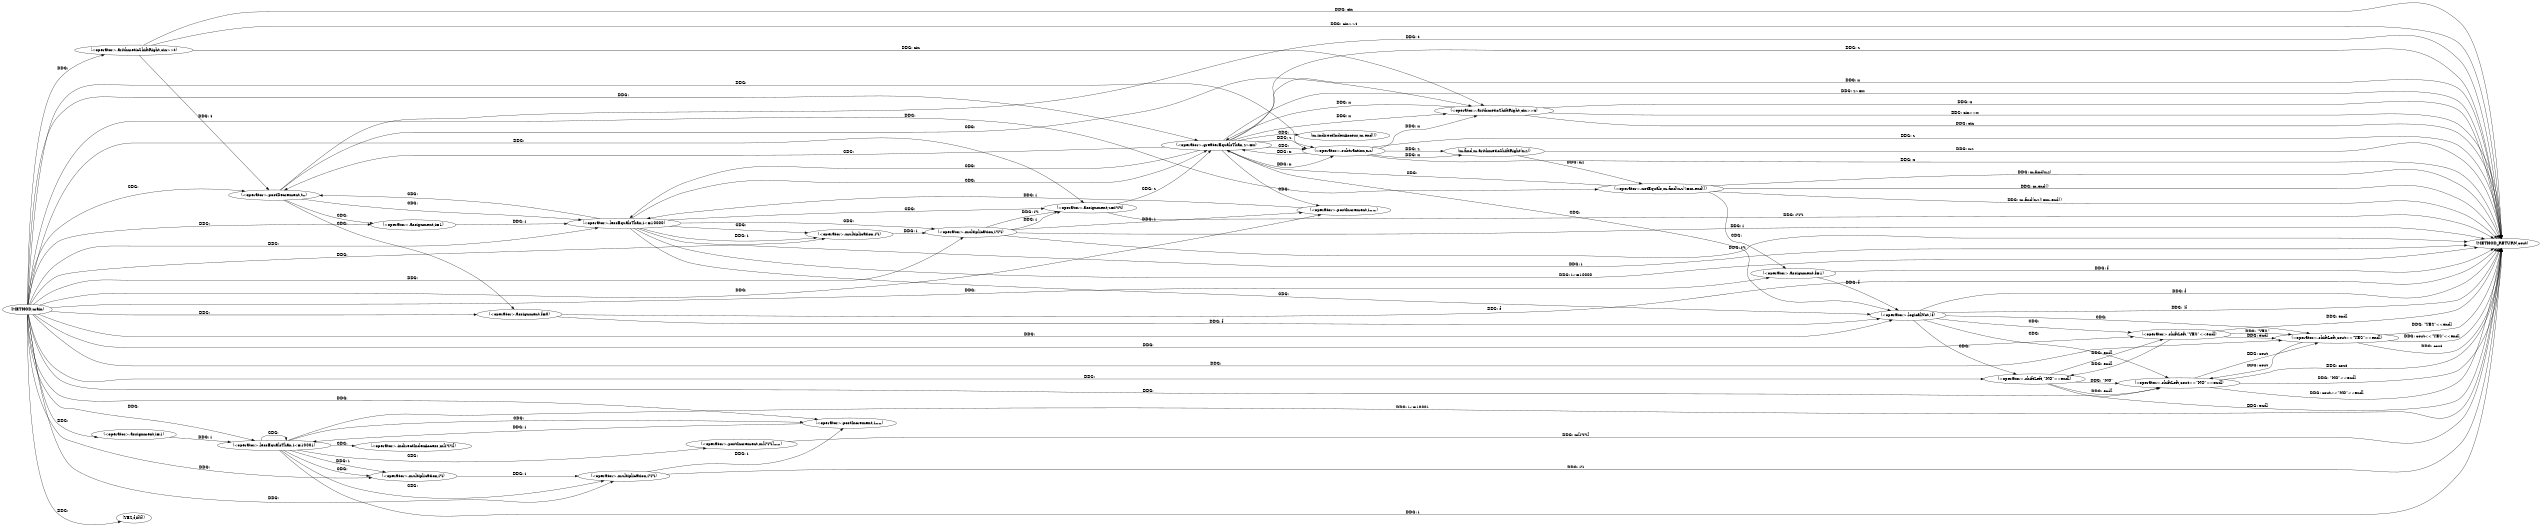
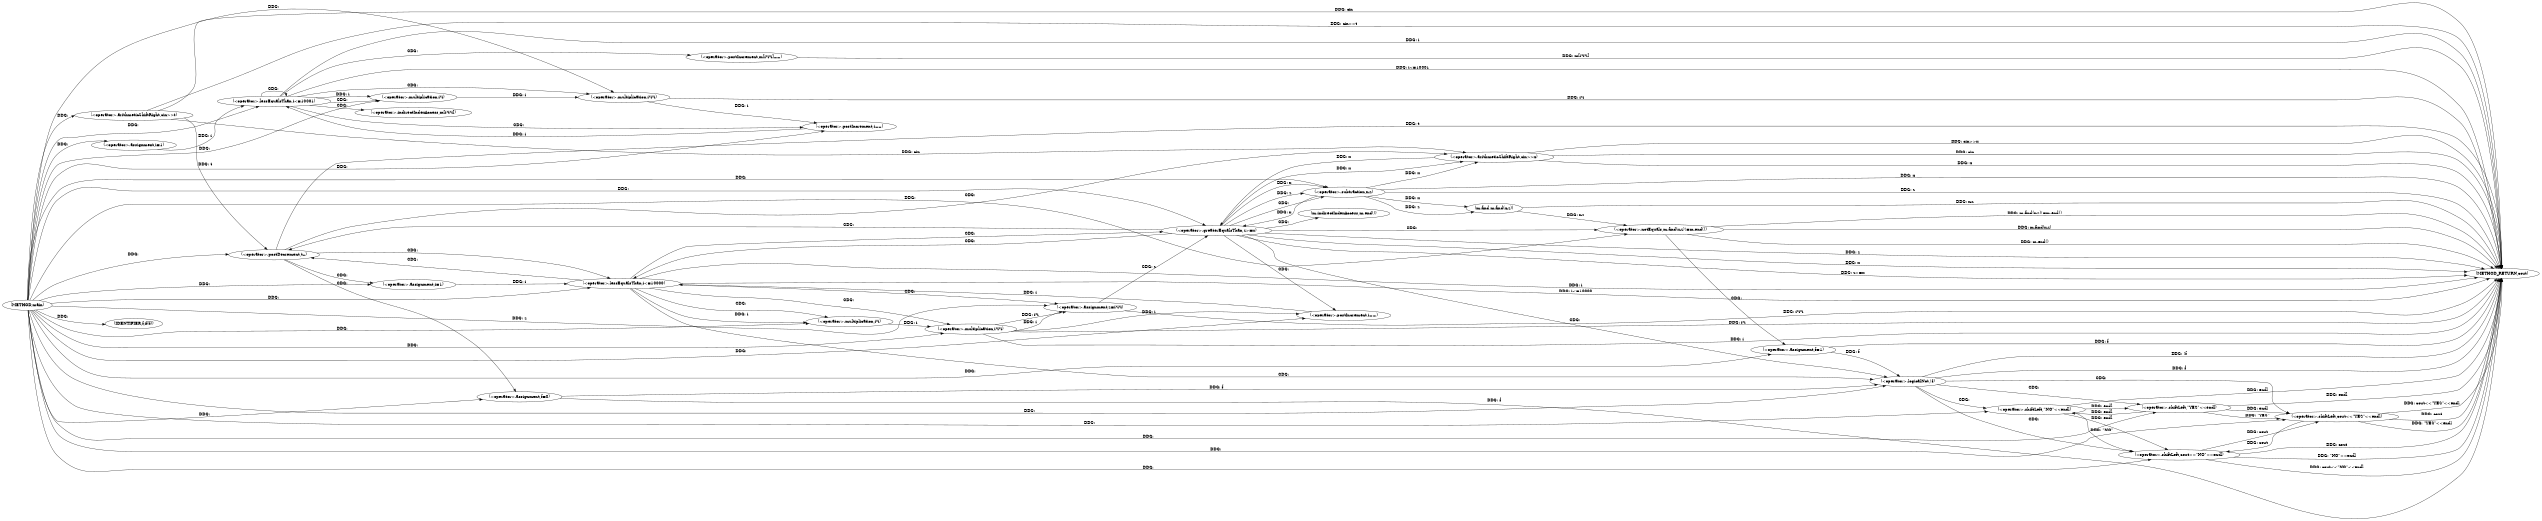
  digraph {
    rankdir=LR
    n1 [label="(METHOD,main)"]
    n2 [label="(<operator>.arithmeticShiftRight,cin>>t)"]
    n3 [label="(<operator>.assignment,i=1)"]
    n4 [label="(<operator>.lessEqualsThan,i<=10001)"]
    n5 [label="(<operator>.postIncrement,i++)"]
    n6 [label="(<operator>.postDecrement,t--)"]
    n7 [label="(<operator>.assignment,f=0)"]
    n8 [label="(<operator>.assignment,i=1)"]
    n9 [label="(<operator>.lessEqualsThan,i<=10000)"]
    n10 [label="(<operator>.postIncrement,i++)"]
    n11 [label="(<operator>.logicalNot,!f)"]
    n12 [label="(<operator>.assignment,z=i*i*i)"]
    n13 [label="(<operator>.shiftLeft,cout<<\"NO\"<<endl)"]
    n14 [label="(<operator>.multiplication,i*i*i)"]
-   n15 [label="(YES,f,if(f))"]
+   n15 [label="(IDENTIFIER,f,if(f))"]
    n16 [label="(<operator>.greaterEqualsThan,z>=x)"]
    n17 [label="(<operator>.notEquals,m.find(x-z)!=m.end())"]
    n18 [label="(<operator>.shiftLeft,cout<<\"YES\"<<endl)"]
    n19 [label="(<operator>.multiplication,i*i)"]
    n20 [label="(<operator>.multiplication,i*i*i)"]
    n21 [label="(<operator>.assignment,f=1)"]
    n22 [label="(<operator>.shiftLeft,\"NO\"<<endl)"]
    n23 [label="(<operator>.multiplication,i*i)"]
    n24 [label="(<operator>.shiftLeft,\"YES\"<<endl)"]
    n25 [label="(<operator>.subtraction,x-z)"]
    n26 [label="(<operator>.arithmeticShiftRight,cin>>x)"]
    n27 [label="(METHOD_RETURN,cout)"]
    n28 [label="(<operator>.postIncrement,m[i*i*i]++)"]
    n29 [label="(<operator>.indirectIndexAccess,m[i*i*i])"]
    n30 [label="(m.indirectIndexAccess,m.end())"]
-   n31 [label="(m.find,m.arithmeticShiftRight(x-z))"]
+   n31 [label="(m.find,m.find(x-z))"]
    n1 -> n2 [label="DDG: "]
    n1 -> n3 [label="DDG: "]
    n1 -> n4 [label="DDG: "]
    n1 -> n5 [label="DDG: "]
-   n1 -> n6 [label="CDG: "]
+   n1 -> n6 [label="DDG: "]
    n1 -> n7 [label="DDG: "]
    n1 -> n8 [label="DDG: "]
    n1 -> n9 [label="DDG: "]
    n1 -> n10 [label="DDG: "]
    n1 -> n11 [label="DDG: "]
-   n1 -> n12 [label="DDG: "]
+   n1 -> n12 [label="DDG: z"]
    n1 -> n13 [label="DDG: "]
    n1 -> n14 [label="DDG: "]
    n1 -> n15 [label="DDG: "]
    n1 -> n16 [label="DDG: "]
    n1 -> n17 [label="DDG: "]
    n1 -> n18 [label="DDG: "]
    n1 -> n19 [label="DDG: "]
    n1 -> n20 [label="DDG: "]
    n1 -> n21 [label="DDG: "]
    n1 -> n22 [label="DDG: "]
    n1 -> n23 [label="DDG: "]
    n1 -> n24 [label="DDG: "]
    n1 -> n25 [label="DDG: "]
    n2 -> n6 [label="DDG: t"]
    n2 -> n26 [label="DDG: cin"]
    n2 -> n27 [label="DDG: cin"]
    n2 -> n27 [label="DDG: cin>>t"]
    n3 -> n4 [label="DDG: i"]
    n4 -> n4 [label="CDG: "]
    n4 -> n5 [label="CDG: "]
    n4 -> n14 [label="CDG: "]
    n4 -> n19 [label="DDG: i"]
    n4 -> n19 [label="CDG: "]
    n4 -> n27 [label="DDG: i"]
    n4 -> n27 [label="DDG: i<=10001"]
    n4 -> n28 [label="CDG: "]
    n4 -> n29 [label="CDG: "]
    n5 -> n4 [label="DDG: i"]
    n6 -> n7 [label="CDG: "]
    n6 -> n8 [label="CDG: "]
    n6 -> n9 [label="CDG: "]
    n6 -> n26 [label="CDG: "]
    n6 -> n27 [label="DDG: t"]
    n7 -> n11 [label="DDG: f"]
    n7 -> n27 [label="DDG: f"]
    n8 -> n9 [label="DDG: i"]
    n9 -> n6 [label="CDG: "]
    n9 -> n11 [label="CDG: "]
    n9 -> n12 [label="CDG: "]
    n9 -> n16 [label="CDG: "]
    n9 -> n20 [label="CDG: "]
    n9 -> n23 [label="DDG: i"]
    n9 -> n23 [label="CDG: "]
    n9 -> n27 [label="DDG: i"]
    n9 -> n27 [label="DDG: i<=10000"]
    n10 -> n9 [label="DDG: i"]
    n11 -> n13 [label="CDG: "]
    n11 -> n18 [label="CDG: "]
    n11 -> n22 [label="CDG: "]
    n11 -> n24 [label="CDG: "]
    n11 -> n27 [label="DDG: f"]
    n11 -> n27 [label="DDG: !f"]
    n12 -> n16 [label="CDG: z"]
    n12 -> n27 [label="DDG: i*i*i"]
    n13 -> n18 [label="DDG: cout"]
    n13 -> n27 [label="DDG: cout"]
    n13 -> n27 [label="DDG: \"NO\"<<endl"]
    n13 -> n27 [label="DDG: cout<<\"NO\"<<endl"]
    n14 -> n5 [label="DDG: i"]
    n14 -> n27 [label="DDG: i*i"]
    n16 -> n6 [label="CDG: "]
    n16 -> n9 [label="CDG: "]
    n16 -> n10 [label="CDG: "]
    n16 -> n11 [label="CDG: "]
-   n17 -> n16 [label="CDG: "]
+   n16 -> n17 [label="CDG: "]
    n16 -> n25 [label="DDG: x"]
    n16 -> n25 [label="DDG: z"]
    n16 -> n25 [label="CDG: "]
    n16 -> n26 [label="DDG: x"]
    n16 -> n27 [label="DDG: z"]
    n16 -> n27 [label="DDG: x"]
    n16 -> n27 [label="DDG: z>=x"]
    n16 -> n30 [label="CDG: "]
    n17 -> n21 [label="CDG: "]
    n17 -> n27 [label="DDG: m.find(x-z)"]
    n17 -> n27 [label="DDG: m.end()"]
    n17 -> n27 [label="DDG: m.find(x-z)!=m.end()"]
    n18 -> n13 [label="DDG: cout"]
    n18 -> n27 [label="DDG: cout"]
    n18 -> n27 [label="DDG: \"YES\"<<endl"]
    n18 -> n27 [label="DDG: cout<<\"YES\"<<endl"]
    n19 -> n14 [label="DDG: i"]
    n20 -> n10 [label="DDG: i"]
    n20 -> n12 [label="DDG: i"]
    n20 -> n12 [label="DDG: i*i"]
    n20 -> n27 [label="DDG: i"]
    n20 -> n27 [label="DDG: i*i"]
    n21 -> n11 [label="DDG: f"]
    n21 -> n27 [label="DDG: f"]
    n22 -> n13 [label="DDG: endl"]
    n22 -> n13 [label="DDG: \"NO\""]
    n22 -> n24 [label="DDG: endl"]
    n22 -> n27 [label="DDG: endl"]
    n23 -> n20 [label="DDG: i"]
    n24 -> n18 [label="DDG: endl"]
    n24 -> n18 [label="DDG: \"YES\""]
    n24 -> n22 [label="DDG: endl"]
    n24 -> n27 [label="DDG: endl"]
    n25 -> n16 [label="DDG: x"]
    n25 -> n26 [label="DDG: x"]
    n25 -> n27 [label="DDG: x"]
    n25 -> n27 [label="DDG: z"]
    n25 -> n31 [label="DDG: x"]
    n25 -> n31 [label="DDG: z"]
    n26 -> n16 [label="DDG: x"]
    n26 -> n27 [label="DDG: cin"]
    n26 -> n27 [label="DDG: x"]
    n26 -> n27 [label="DDG: cin>>x"]
    n28 -> n27 [label="DDG: m[i*i*i]"]
    n31 -> n17 [label="DDG: x-z"]
    n31 -> n27 [label="DDG: x-z"]
  }
